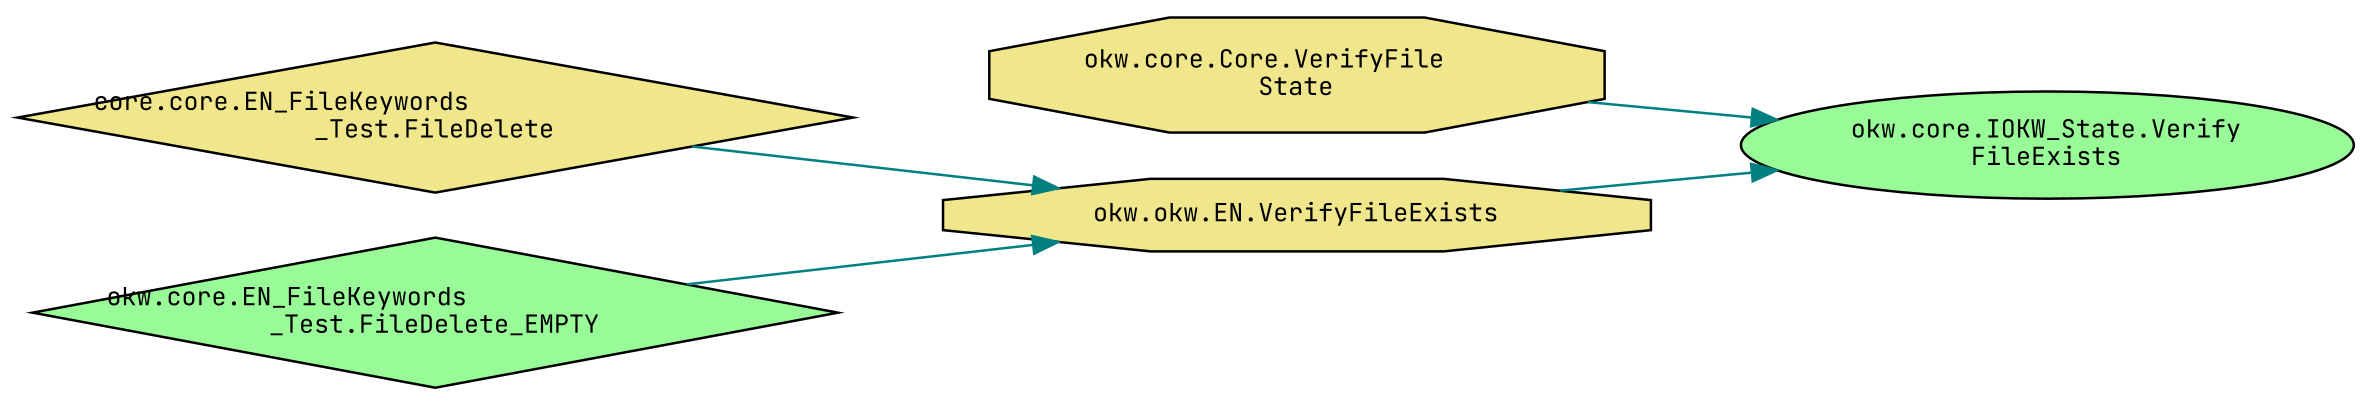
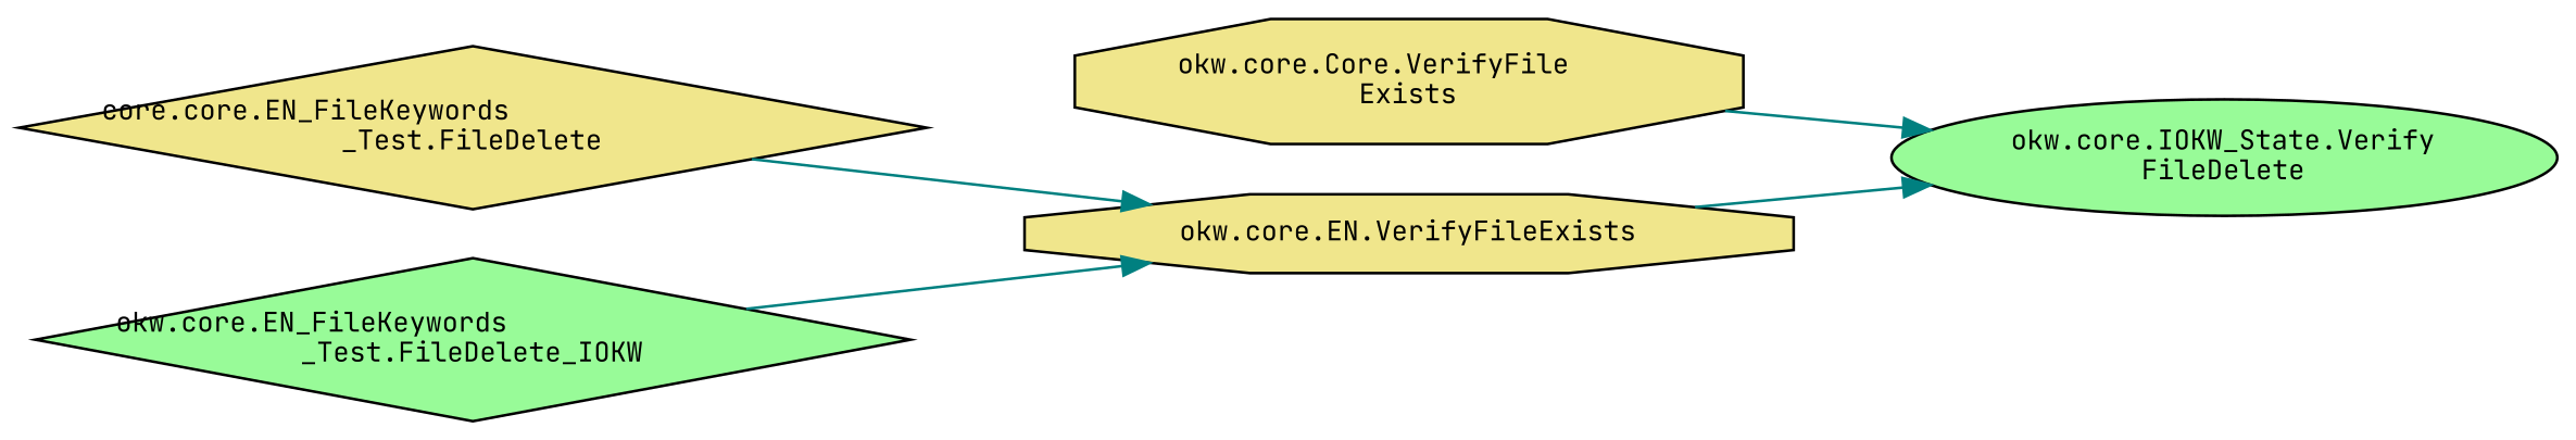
  digraph {
    fontname="JetBrains Mono"
    rankdir=RL
    node [color=black fillcolor=khaki fontname="JetBrains Mono" fontsize=10 shape=octagon style=filled]
    edge [color=teal dir=back fontname="JetBrains Mono" fontsize=10 labelfontname=Helvetica labelfontsize=10 style=solid]
-   n1 [fillcolor=palegreen fontcolor=black height=0.2 label="okw.core.IOKW_State.Verify\lFileExists" shape=ellipse width=0.4]
-   n2 [height=0.2 label="okw.core.Core.VerifyFile\lState" width=0.4]
-   n3 [height=0.2 label="okw.okw.EN.VerifyFileExists" width=0.4]
+   n1 [fillcolor=palegreen fontcolor=black height=0.2 label="okw.core.IOKW_State.Verify\lFileDelete" shape=ellipse width=0.4]
+   n2 [height=0.2 label="okw.core.Core.VerifyFile\lExists" width=0.4]
+   n3 [height=0.2 label="okw.core.EN.VerifyFileExists" width=0.4]
    n4 [height=0.2 label="core.core.EN_FileKeywords\l_Test.FileDelete" shape=diamond width=0.4]
-   n5 [fillcolor=palegreen height=0.2 label="okw.core.EN_FileKeywords\l_Test.FileDelete_EMPTY" shape=diamond width=0.4]
+   n5 [fillcolor=palegreen height=0.2 label="okw.core.EN_FileKeywords\l_Test.FileDelete_IOKW" shape=diamond width=0.4]
    n1 -> n2
    n1 -> n3
    n3 -> n4
    n3 -> n5
  }
